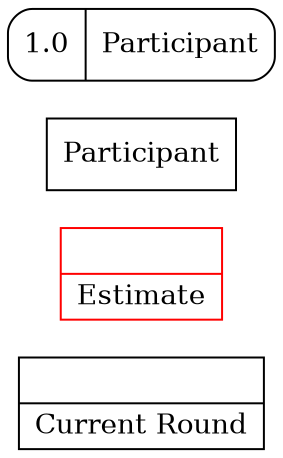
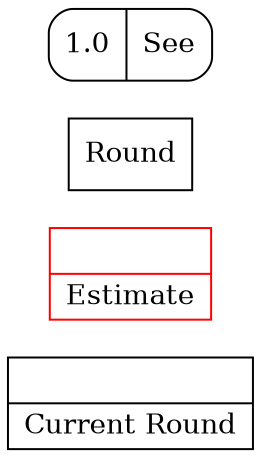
  digraph {
    rankdir=LR
    node [shape=record]
    n1 [label="<f0>  |<f1> Current Round "]
    n2 [color=red label="<f0>  |<f1> Estimate "]
-   n3 [label=Participant shape=box]
-   n4 [label="{<f0> 1.0|<f1> Participant }" shape=Mrecord]
+   n3 [label=Round shape=box]
+   n4 [label="{<f0> 1.0|<f1> See }" shape=Mrecord]
  }
